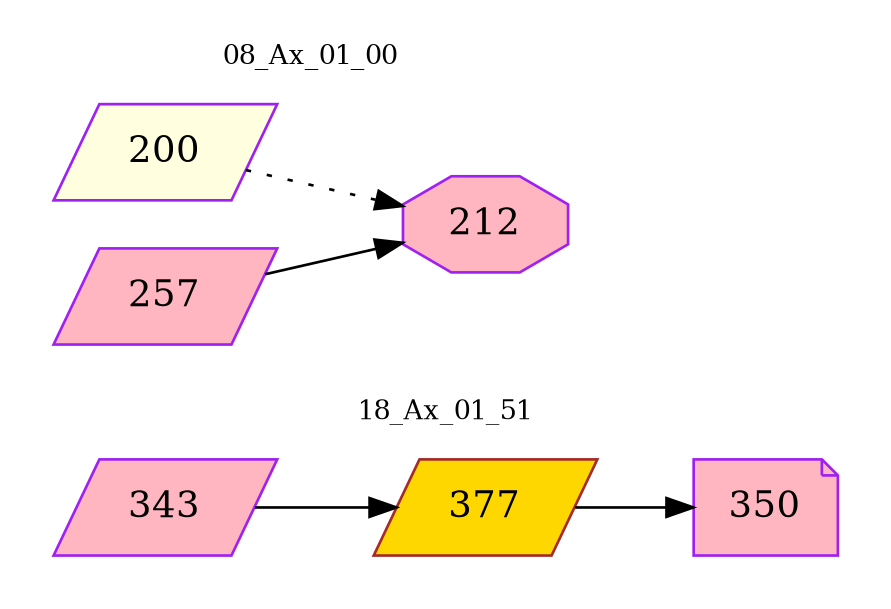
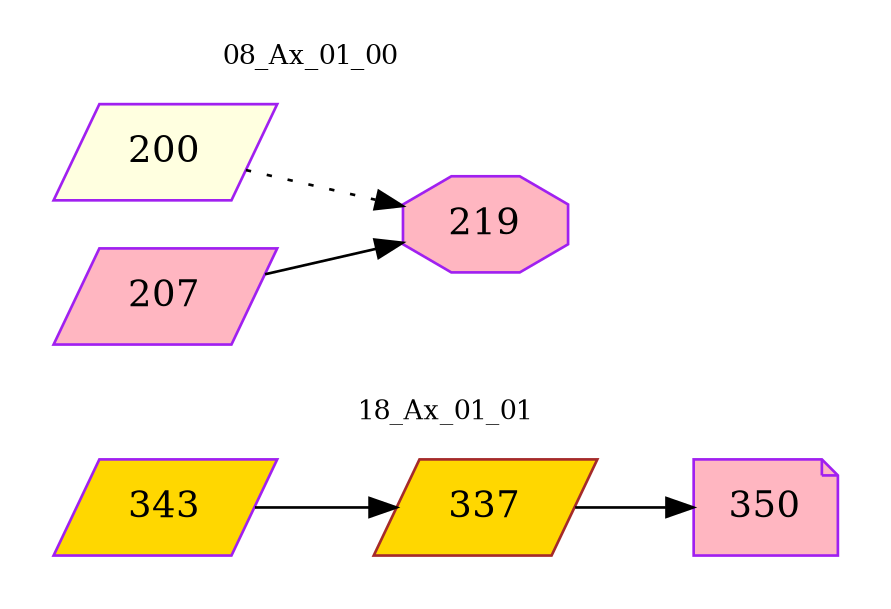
  digraph {
    rankdir=LR
    node [color=purple fillcolor=lightpink shape=parallelogram style=filled]
    edge [color=black style=solid]
-   n1 [label=343]
-   n2 [color=brown fillcolor=gold label=377]
+   n1 [fillcolor=gold label=343]
+   n2 [color=brown fillcolor=gold label=337]
    n3 [label=350 shape=note]
    n4 [fillcolor=lightyellow label=200]
-   n5 [label=257]
-   n6 [label=212 shape=octagon]
+   n5 [label=207]
+   n6 [label=219 shape=octagon]
    subgraph cluster_1 {
      color=white
      fontsize=10
-     label="18_Ax_01_51"
+     label="18_Ax_01_01"
      n1
      n2
      n3
    }
    subgraph cluster_2 {
      color=white
      fontsize=10
      label="08_Ax_01_00"
      n4
      n5
      n6
    }
    n1 -> n2
    n2 -> n3
    n4 -> n6 [style=dotted]
    n5 -> n6
  }
